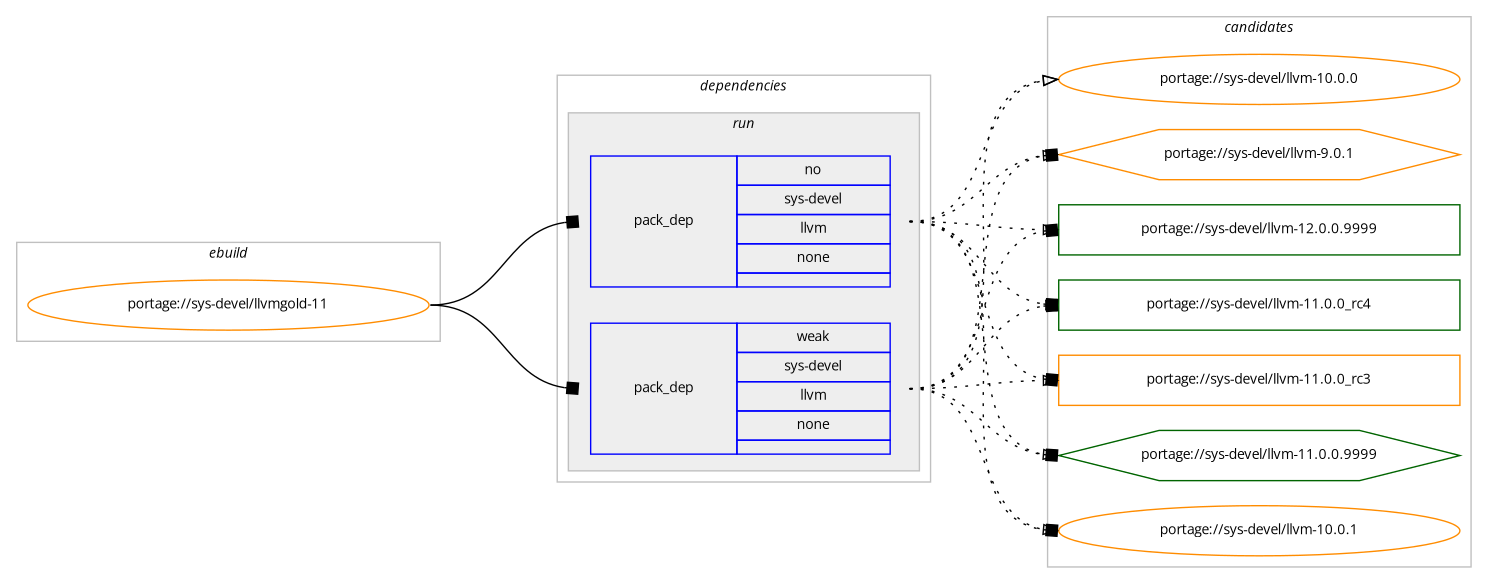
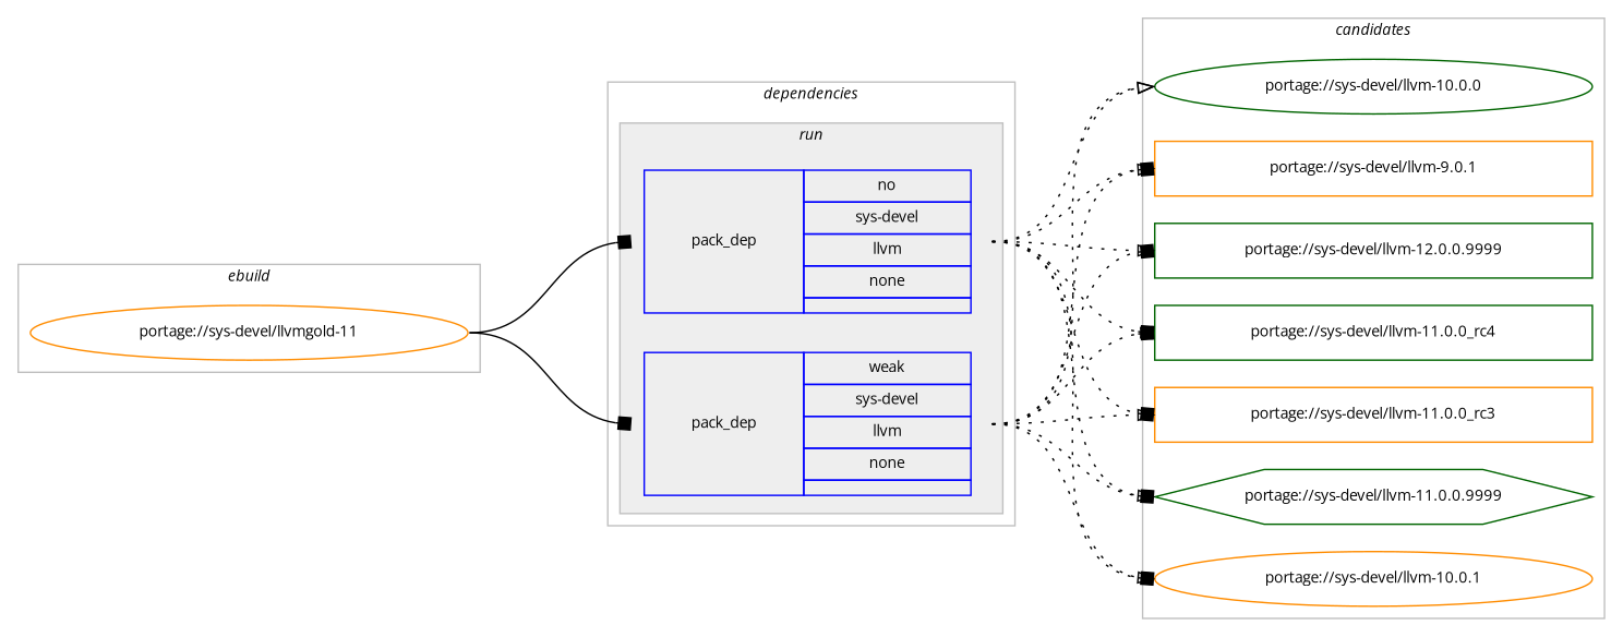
  digraph {
    compound=true
    concentrate=true
    fontname="Open Sans"
    fontsize=10
    newrank=true
    rankdir=LR
    ranksep=1.5
    node [color=darkorange fontname="Open Sans" fontsize=10 shape=ellipse]
    edge [arrowhead=box fontname="Open Sans" headport=w style=dotted tailport=e weight=100]
    n1 [label="portage://sys-devel/llvmgold-11" width=4]
    n2 [color=blue label=<<TABLE BORDER="0" CELLBORDER="1" CELLSPACING="0" CELLPADDING="4" WIDTH="220"><TR><TD ROWSPAN="6" CELLPADDING="30">pack_dep</TD></TR><TR><TD WIDTH="110">no</TD></TR><TR><TD>sys-devel</TD></TR><TR><TD>llvm</TD></TR><TR><TD>none</TD></TR><TR><TD></TD></TR></TABLE>> shape=none]
    n3 [color=blue label=<<TABLE BORDER="0" CELLBORDER="1" CELLSPACING="0" CELLPADDING="4" WIDTH="220"><TR><TD ROWSPAN="6" CELLPADDING="30">pack_dep</TD></TR><TR><TD WIDTH="110">weak</TD></TR><TR><TD>sys-devel</TD></TR><TR><TD>llvm</TD></TR><TR><TD>none</TD></TR><TR><TD></TD></TR></TABLE>> shape=none]
-   n4 [label="portage://sys-devel/llvm-9.0.1" shape=hexagon width=4]
+   n4 [label="portage://sys-devel/llvm-9.0.1" shape=box width=4]
    n5 [color=darkgreen label="portage://sys-devel/llvm-12.0.0.9999" shape=box width=4]
    n6 [color=darkgreen label="portage://sys-devel/llvm-11.0.0_rc4" shape=box width=4]
    n7 [label="portage://sys-devel/llvm-11.0.0_rc3" shape=box width=4]
    n8 [color=darkgreen label="portage://sys-devel/llvm-11.0.0.9999" shape=hexagon width=4]
    n9 [label="portage://sys-devel/llvm-10.0.1" width=4]
-   n10 [label="portage://sys-devel/llvm-10.0.0" width=4]
+   n10 [color=darkgreen label="portage://sys-devel/llvm-10.0.0" width=4]
    subgraph cluster_1 {
      color=gray
      label=<<i>ebuild</i>>
      rank=same
      n1
    }
    subgraph cluster_2 {
      color=gray
      label=<<i>dependencies</i>>
      subgraph cluster_3 {
        color=gray
        fillcolor="#eeeeee"
        label=<<i>compile</i>>
        style=filled
      }
      subgraph cluster_4 {
        color=gray
        fillcolor="#eeeeee"
        label=<<i>compile and run</i>>
        style=filled
      }
      subgraph cluster_5 {
        color=gray
        fillcolor="#eeeeee"
        label=<<i>run</i>>
        style=filled
        subgraph sub_6 {
          color=gray
          fillcolor="#eeeeee"
          label=<<i>run</i>>
          style=filled
          n2
        }
        subgraph sub_7 {
          color=gray
          fillcolor="#eeeeee"
          label=<<i>run</i>>
          style=filled
          n3
        }
      }
    }
    subgraph cluster_8 {
      color=gray
      label=<<i>candidates</i>>
      rank=same
      subgraph sub_9 {
        color=black
        label=<<i>candidates</i>>
        nodesep=1
        rank=same
        n4
        n5
        n6
        n7
        n8
        n9
        n10
      }
      subgraph sub_10 {
        color=black
        label=<<i>candidates</i>>
        nodesep=1
        rank=same
        n4
        n5
        n6
        n7
        n8
        n9
        n10
      }
    }
    n1 -> n2 [style=solid weight=20]
    n1 -> n3 [style=solid weight=20]
    n2 -> n4 [arrowhead=onormal]
    n2 -> n5 [arrowhead=onormal]
    n2 -> n6
    n2 -> n7
    n2 -> n8 [arrowhead=onormal]
    n2 -> n9
    n2 -> n10 [arrowhead=onormal]
    n3 -> n4
    n3 -> n5
    n3 -> n6
    n3 -> n7 [arrowhead=onormal]
    n3 -> n8
    n3 -> n9 [arrowhead=onormal]
    n3 -> n10 [arrowhead=onormal]
  }
